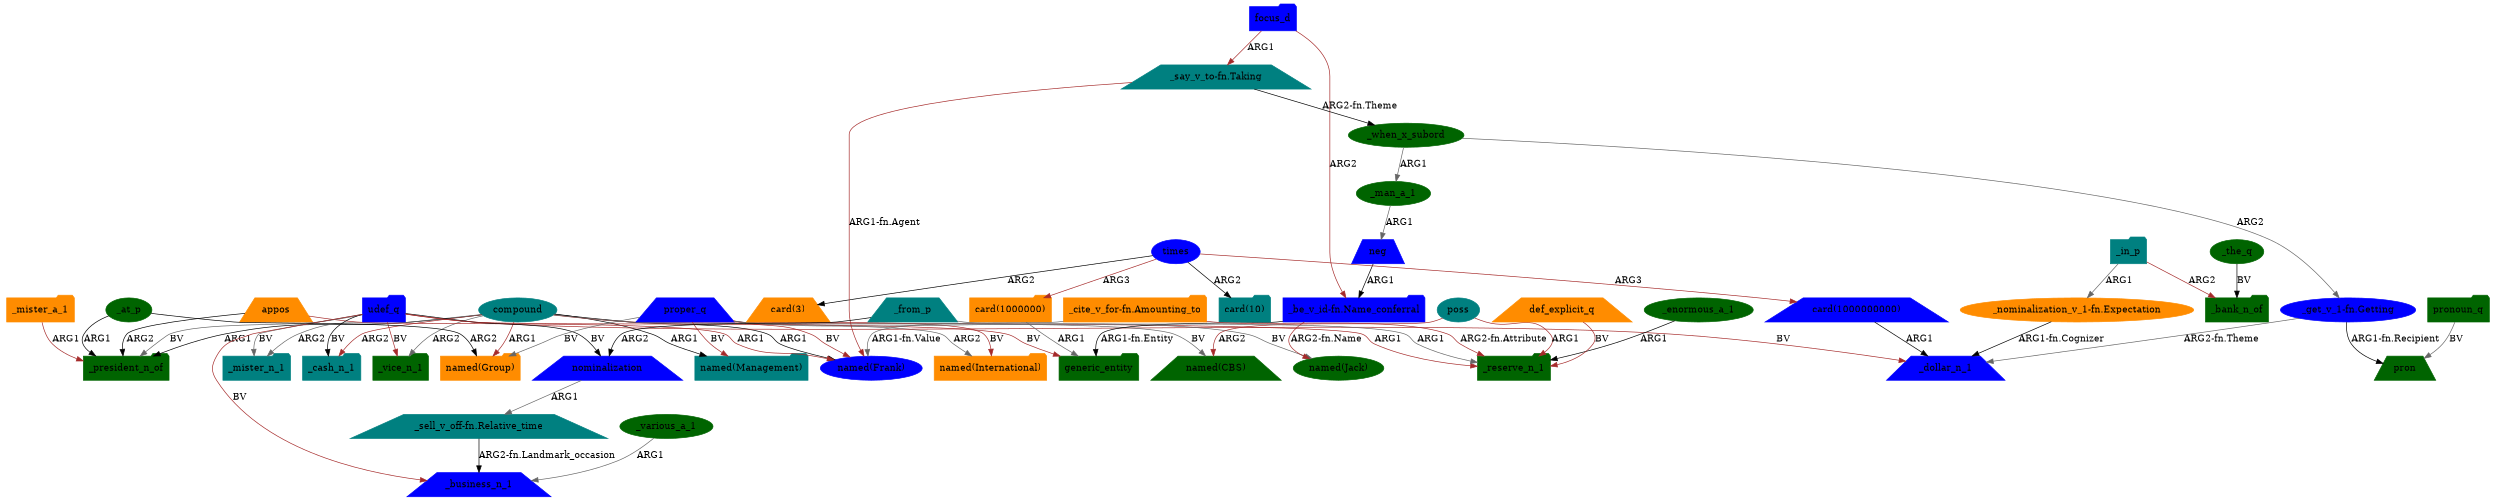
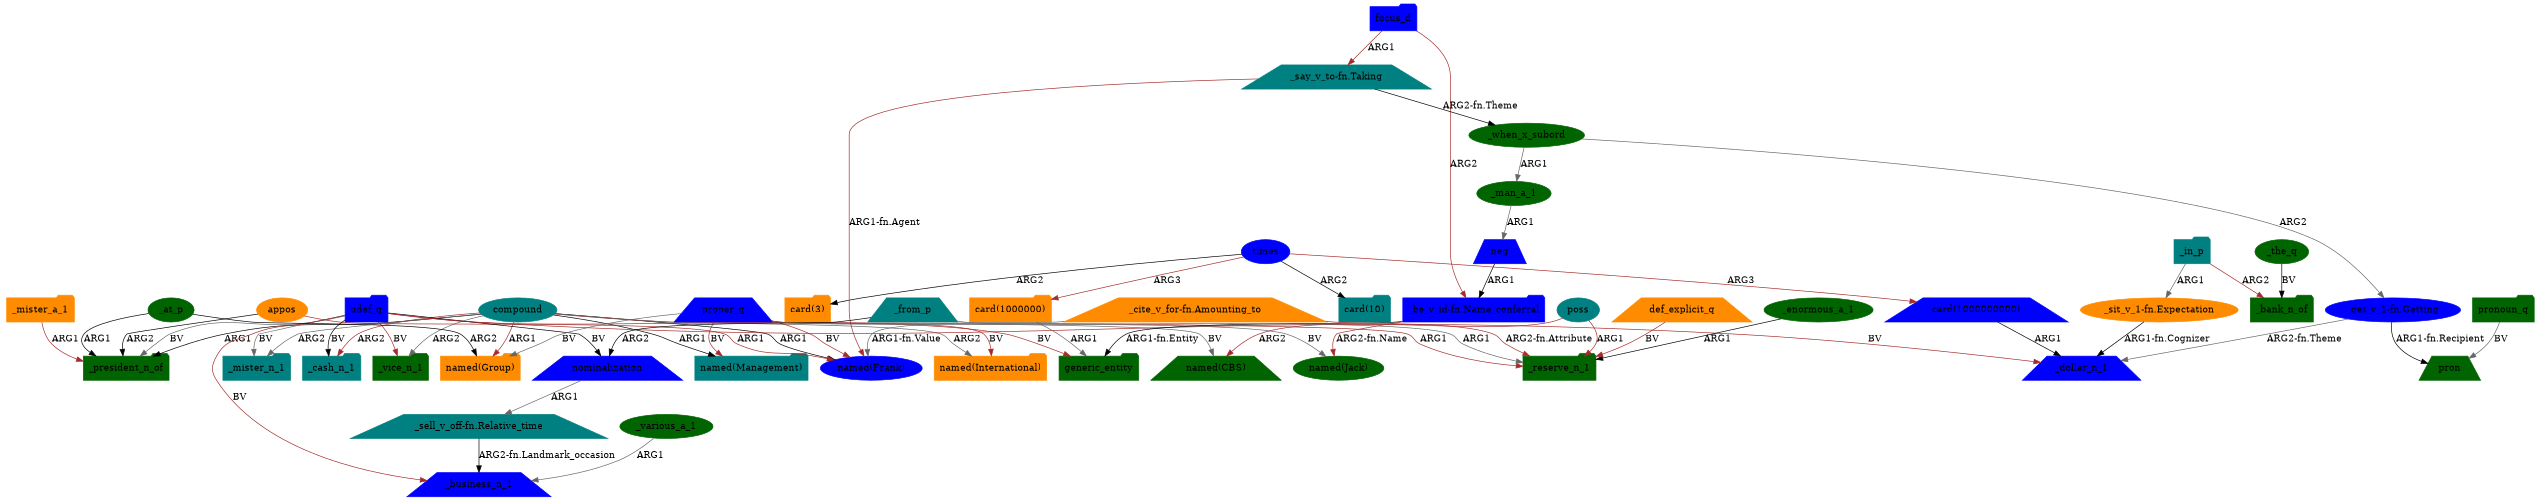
  digraph {
    node [color=darkgreen shape=folder style=filled]
    edge [color=brown]
    compound [color=teal shape=ellipse]
    "named(Frank)" [color=blue shape=ellipse]
    _president_n_of
    _cash_n_1 [color=teal]
    _mister_n_1 [color=teal]
    "named(Group)" [color=darkorange]
    "named(Management)" [color=teal]
    _reserve_n_1
    _vice_n_1
    "named(International)" [color=darkorange]
    "card(1000000000)" [color=blue shape=trapezium]
    _dollar_n_1 [color=blue shape=trapezium]
-   appos [color=darkorange shape=trapezium]
+   appos [color=darkorange shape=ellipse]
    udef_q [color=blue]
    nominalization [color=blue shape=trapezium]
    _business_n_1 [color=blue shape=trapezium]
    generic_entity
    "_sell_v_off-fn.Relative_time" [color=teal shape=trapezium]
    _the_q [shape=ellipse]
    _bank_n_of
    proper_q [color=blue shape=trapezium]
    "named(Jack)" [shape=ellipse]
    "named(CBS)" [shape=trapezium]
    _man_a_1 [shape=ellipse]
    neg [color=blue shape=trapezium]
    "_be_v_id-fn.Name_conferral" [color=blue]
    times [color=blue shape=ellipse]
    "card(10)" [color=teal]
    "card(1000000)" [color=darkorange]
-   "card(3)" [color=darkorange shape=trapezium]
+   "card(3)" [color=darkorange]
    focus_d [color=blue]
    "_say_v_to-fn.Taking" [color=teal shape=trapezium]
    _when_x_subord [shape=ellipse]
    "_get_v_1-fn.Getting" [color=blue shape=ellipse]
    pron [shape=trapezium]
    _in_p [color=teal]
-   "_sit_v_1-fn.Expectation" [color=darkorange shape=ellipse label="_nominalization_v_1-fn.Expectation"]
-   "_cite_v_for-fn.Amounting_to" [color=darkorange]
+   "_sit_v_1-fn.Expectation" [color=darkorange shape=ellipse]
+   "_cite_v_for-fn.Amounting_to" [color=darkorange shape=trapezium]
    _enormous_a_1 [shape=ellipse]
    poss [color=teal shape=ellipse]
    _from_p [color=teal shape=trapezium]
    pronoun_q
    def_explicit_q [color=darkorange shape=trapezium]
    _various_a_1 [shape=ellipse]
    _at_p [shape=ellipse]
    n46 [color=darkorange label=_mister_a_1]
    compound -> "named(Frank)" [color=black label=ARG1]
    compound -> _president_n_of [color=black label=ARG1]
    compound -> _cash_n_1 [label=ARG2]
    compound -> _mister_n_1 [color=gray40 label=ARG2]
    compound -> "named(Group)" [label=ARG1]
    compound -> "named(Management)" [color=black label=ARG1]
    compound -> _reserve_n_1 [label=ARG1]
    compound -> _vice_n_1 [color=gray40 label=ARG2]
    compound -> "named(International)" [color=gray40 label=ARG2]
    "card(1000000000)" -> _dollar_n_1 [color=black label=ARG1]
    appos -> "named(Frank)" [label=ARG1]
    appos -> _president_n_of [color=black label=ARG2]
    udef_q -> _president_n_of [color=gray40 label=BV]
    udef_q -> _cash_n_1 [color=black label=BV]
    udef_q -> _mister_n_1 [color=gray40 label=BV]
    udef_q -> _vice_n_1 [label=BV]
    udef_q -> _dollar_n_1 [label=BV]
    udef_q -> nominalization [color=black label=BV]
    udef_q -> _business_n_1 [label=BV]
    udef_q -> generic_entity [label=BV]
    nominalization -> "_sell_v_off-fn.Relative_time" [color=gray40 label=ARG1]
    "_sell_v_off-fn.Relative_time" -> _business_n_1 [color=black label="ARG2-fn.Landmark_occasion"]
    _the_q -> _bank_n_of [color=black label=BV]
    proper_q -> "named(Frank)" [label=BV]
    proper_q -> "named(Group)" [color=gray40 label=BV]
    proper_q -> "named(Management)" [label=BV]
    proper_q -> "named(International)" [label=BV]
    proper_q -> "named(Jack)" [color=gray40 label=BV]
    proper_q -> "named(CBS)" [color=gray40 label=BV]
    _man_a_1 -> neg [color=gray40 label=ARG1]
    neg -> "_be_v_id-fn.Name_conferral" [color=black label=ARG1]
    "_be_v_id-fn.Name_conferral" -> generic_entity [color=black label="ARG1-fn.Entity"]
    "_be_v_id-fn.Name_conferral" -> "named(Jack)" [label="ARG2-fn.Name"]
    times -> "card(1000000000)" [label=ARG3]
    times -> "card(10)" [color=black label=ARG2]
    times -> "card(1000000)" [label=ARG3]
    times -> "card(3)" [color=black label=ARG2]
    "card(1000000)" -> generic_entity [color=gray40 label=ARG1]
    focus_d -> "_be_v_id-fn.Name_conferral" [label=ARG2]
    focus_d -> "_say_v_to-fn.Taking" [label=ARG1]
    "_say_v_to-fn.Taking" -> "named(Frank)" [label="ARG1-fn.Agent"]
    "_say_v_to-fn.Taking" -> _when_x_subord [color=black label="ARG2-fn.Theme"]
    _when_x_subord -> _man_a_1 [color=gray40 label=ARG1]
    _when_x_subord -> "_get_v_1-fn.Getting" [color=gray40 label=ARG2]
    "_get_v_1-fn.Getting" -> _dollar_n_1 [color=gray40 label="ARG2-fn.Theme"]
    "_get_v_1-fn.Getting" -> pron [color=black label="ARG1-fn.Recipient"]
    _in_p -> _bank_n_of [label=ARG2]
    _in_p -> "_sit_v_1-fn.Expectation" [color=gray40 label=ARG1]
    "_sit_v_1-fn.Expectation" -> _dollar_n_1 [color=black label="ARG1-fn.Cognizer"]
    "_cite_v_for-fn.Amounting_to" -> "named(Frank)" [color=gray40 label="ARG1-fn.Value"]
    "_cite_v_for-fn.Amounting_to" -> _reserve_n_1 [label="ARG2-fn.Attribute"]
    _enormous_a_1 -> _reserve_n_1 [color=black label=ARG1]
    poss -> _reserve_n_1 [label=ARG1]
    poss -> "named(CBS)" [label=ARG2]
    _from_p -> _reserve_n_1 [color=gray40 label=ARG1]
    _from_p -> nominalization [color=black label=ARG2]
    pronoun_q -> pron [color=gray40 label=BV]
    def_explicit_q -> _reserve_n_1 [label=BV]
    _various_a_1 -> _business_n_1 [color=gray40 label=ARG1]
    _at_p -> _president_n_of [color=black label=ARG1]
    _at_p -> "named(Group)" [color=black label=ARG2]
    n46 -> _president_n_of [label=ARG1]
  }
